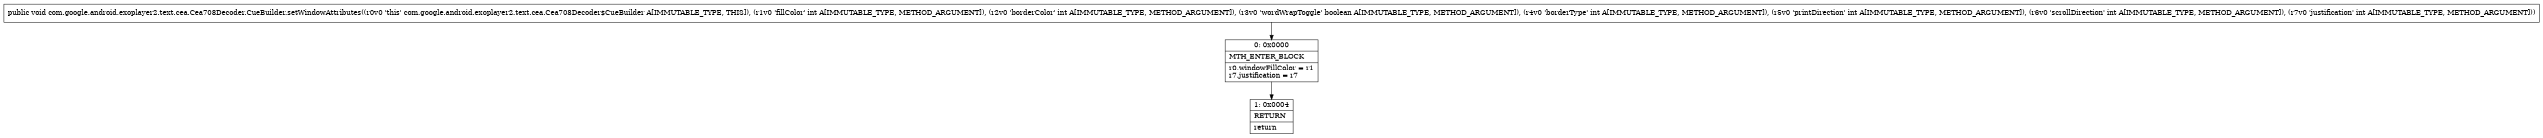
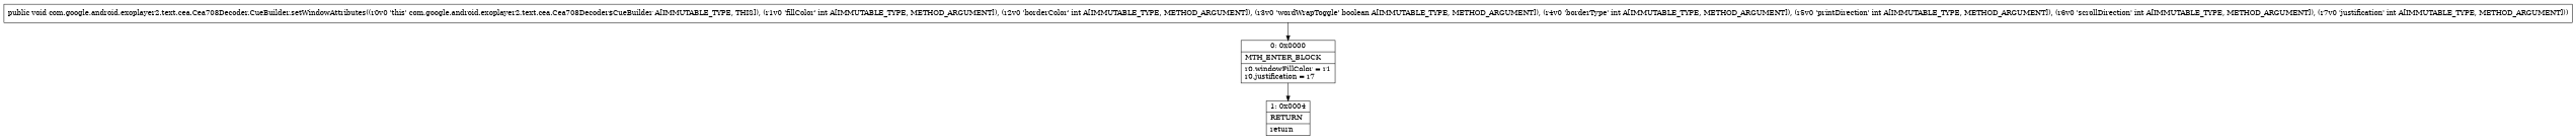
  digraph {
    node [shape=record]
-   n1 [label="{0\:\ 0x0000|MTH_ENTER_BLOCK\l|r0.windowFillColor = r1\lr7.justification = r7\l}"]
+   n1 [label="{0\:\ 0x0000|MTH_ENTER_BLOCK\l|r0.windowFillColor = r1\lr0.justification = r7\l}"]
    n2 [label="{1\:\ 0x0004|RETURN\l|return\l}"]
    n3 [label="{public void com.google.android.exoplayer2.text.cea.Cea708Decoder.CueBuilder.setWindowAttributes((r0v0 'this' com.google.android.exoplayer2.text.cea.Cea708Decoder$CueBuilder A[IMMUTABLE_TYPE, THIS]), (r1v0 'fillColor' int A[IMMUTABLE_TYPE, METHOD_ARGUMENT]), (r2v0 'borderColor' int A[IMMUTABLE_TYPE, METHOD_ARGUMENT]), (r3v0 'wordWrapToggle' boolean A[IMMUTABLE_TYPE, METHOD_ARGUMENT]), (r4v0 'borderType' int A[IMMUTABLE_TYPE, METHOD_ARGUMENT]), (r5v0 'printDirection' int A[IMMUTABLE_TYPE, METHOD_ARGUMENT]), (r6v0 'scrollDirection' int A[IMMUTABLE_TYPE, METHOD_ARGUMENT]), (r7v0 'justification' int A[IMMUTABLE_TYPE, METHOD_ARGUMENT])) }"]
    n1 -> n2
    n3 -> n1
  }
